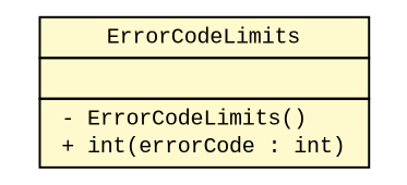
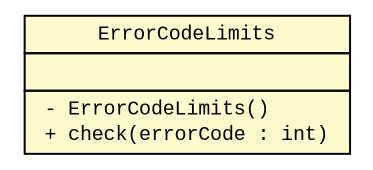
  digraph {
    nodesep=0.25
    ranksep=0.5
    fontname="Liberation Mono"
-   n1 [fontcolor=black fontname="Liberation Mono" fontsize=10.0 label=<<table title="org.ietf.nea.pb.validate.rules.ErrorCodeLimits" border="0" cellborder="1" cellspacing="0" cellpadding="2" port="p" bgcolor="lemonChiffon" href="./ErrorCodeLimits.html"> 		<tr><td><table border="0" cellspacing="0" cellpadding="1"> <tr><td align="center" balign="center"> ErrorCodeLimits </td></tr> 		</table></td></tr> 		<tr><td><table border="0" cellspacing="0" cellpadding="1"> <tr><td align="left" balign="left">  </td></tr> 		</table></td></tr> 		<tr><td><table border="0" cellspacing="0" cellpadding="1"> <tr><td align="left" balign="left"> - ErrorCodeLimits() </td></tr> <tr><td align="left" balign="left"> + int(errorCode : int) </td></tr> 		</table></td></tr> 		</table>> shape=plaintext]
+   n1 [fontcolor=black fontname="Liberation Mono" fontsize=10.0 label=<<table title="org.ietf.nea.pb.validate.rules.ErrorCodeLimits" border="0" cellborder="1" cellspacing="0" cellpadding="2" port="p" bgcolor="lemonChiffon" href="./ErrorCodeLimits.html"> 		<tr><td><table border="0" cellspacing="0" cellpadding="1"> <tr><td align="center" balign="center"> ErrorCodeLimits </td></tr> 		</table></td></tr> 		<tr><td><table border="0" cellspacing="0" cellpadding="1"> <tr><td align="left" balign="left">  </td></tr> 		</table></td></tr> 		<tr><td><table border="0" cellspacing="0" cellpadding="1"> <tr><td align="left" balign="left"> - ErrorCodeLimits() </td></tr> <tr><td align="left" balign="left"> + check(errorCode : int) </td></tr> 		</table></td></tr> 		</table>> shape=plaintext]
  }
